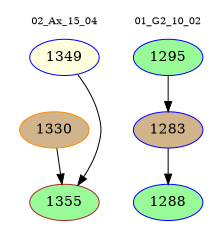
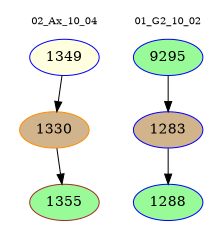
  digraph {
    node [color=blue fillcolor=palegreen style=filled]
    edge [color=black]
    n1 [fillcolor=lightyellow label=1349]
    n2 [color=darkorange fillcolor=tan label=1330]
    n3 [color=brown label=1355]
-   n4 [label=1295]
+   n4 [label=9295]
    n5 [fillcolor=tan label=1283]
    n6 [label=1288]
    subgraph cluster_1 {
      color=white
      fontsize=10
-     label="02_Ax_15_04"
+     label="02_Ax_10_04"
      n1
      n2
      n3
    }
    subgraph cluster_2 {
      color=white
      fontsize=10
      label="01_G2_10_02"
      n4
      n5
      n6
    }
-   n1 -> n3
+   n1 -> n2
    n2 -> n3
    n4 -> n5
    n5 -> n6
  }
